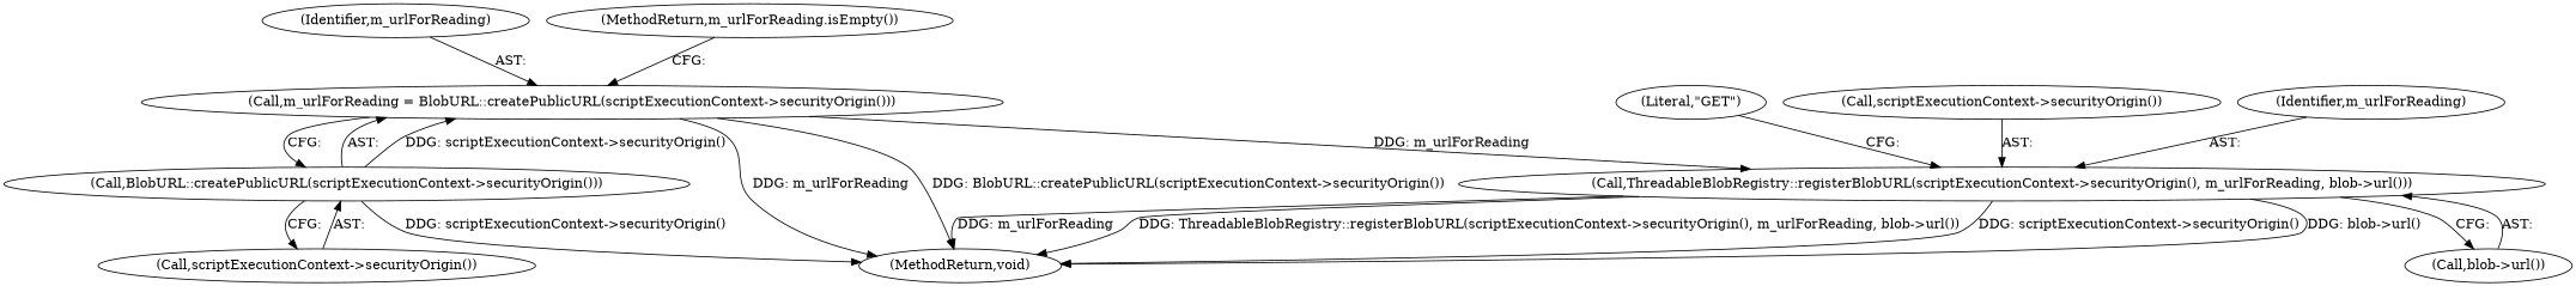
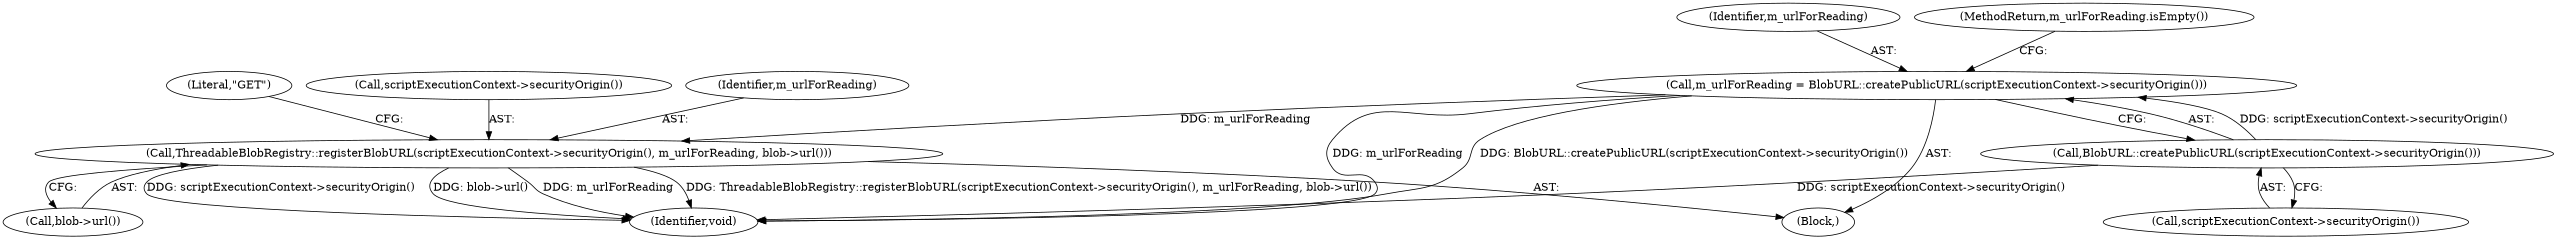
  digraph {
    n1 [label="(Call,ThreadableBlobRegistry::registerBlobURL(scriptExecutionContext->securityOrigin(), m_urlForReading, blob->url()))"]
    n2 [label="(Call,blob->url())"]
-   n3 [label="(MethodReturn,void)"]
+   n3 [label="(Identifier,void)"]
+   n4 [label="(Block,)"]
    n5 [label="(Call,m_urlForReading = BlobURL::createPublicURL(scriptExecutionContext->securityOrigin()))"]
    n6 [label="(Call,BlobURL::createPublicURL(scriptExecutionContext->securityOrigin()))"]
    n7 [label="(Call,scriptExecutionContext->securityOrigin())"]
    n8 [label="(Literal,\"GET\")"]
    n9 [label="(Identifier,m_urlForReading)"]
    n10 [label="(Call,scriptExecutionContext->securityOrigin())"]
    n11 [label="(MethodReturn,m_urlForReading.isEmpty())"]
    n12 [label="(Identifier,m_urlForReading)"]
    n1 -> n2 [label="CFG: "]
    n1 -> n3 [label="DDG: ThreadableBlobRegistry::registerBlobURL(scriptExecutionContext->securityOrigin(), m_urlForReading, blob->url())"]
    n1 -> n3 [label="DDG: scriptExecutionContext->securityOrigin()"]
    n1 -> n3 [label="DDG: blob->url()"]
    n1 -> n3 [label="DDG: m_urlForReading"]
+   n1 -> n4 [label="AST: "]
    n2 -> n1 [label="AST: "]
    n5 -> n1 [label="DDG: m_urlForReading"]
    n5 -> n3 [label="DDG: m_urlForReading"]
    n5 -> n3 [label="DDG: BlobURL::createPublicURL(scriptExecutionContext->securityOrigin())"]
+   n5 -> n4 [label="AST: "]
    n5 -> n6 [label="CFG: "]
    n6 -> n3 [label="DDG: scriptExecutionContext->securityOrigin()"]
    n6 -> n5 [label="AST: "]
    n6 -> n5 [label="DDG: scriptExecutionContext->securityOrigin()"]
    n6 -> n7 [label="CFG: "]
    n7 -> n6 [label="AST: "]
    n8 -> n1 [label="CFG: "]
    n9 -> n5 [label="AST: "]
    n10 -> n1 [label="AST: "]
    n11 -> n5 [label="CFG: "]
    n12 -> n1 [label="AST: "]
  }
